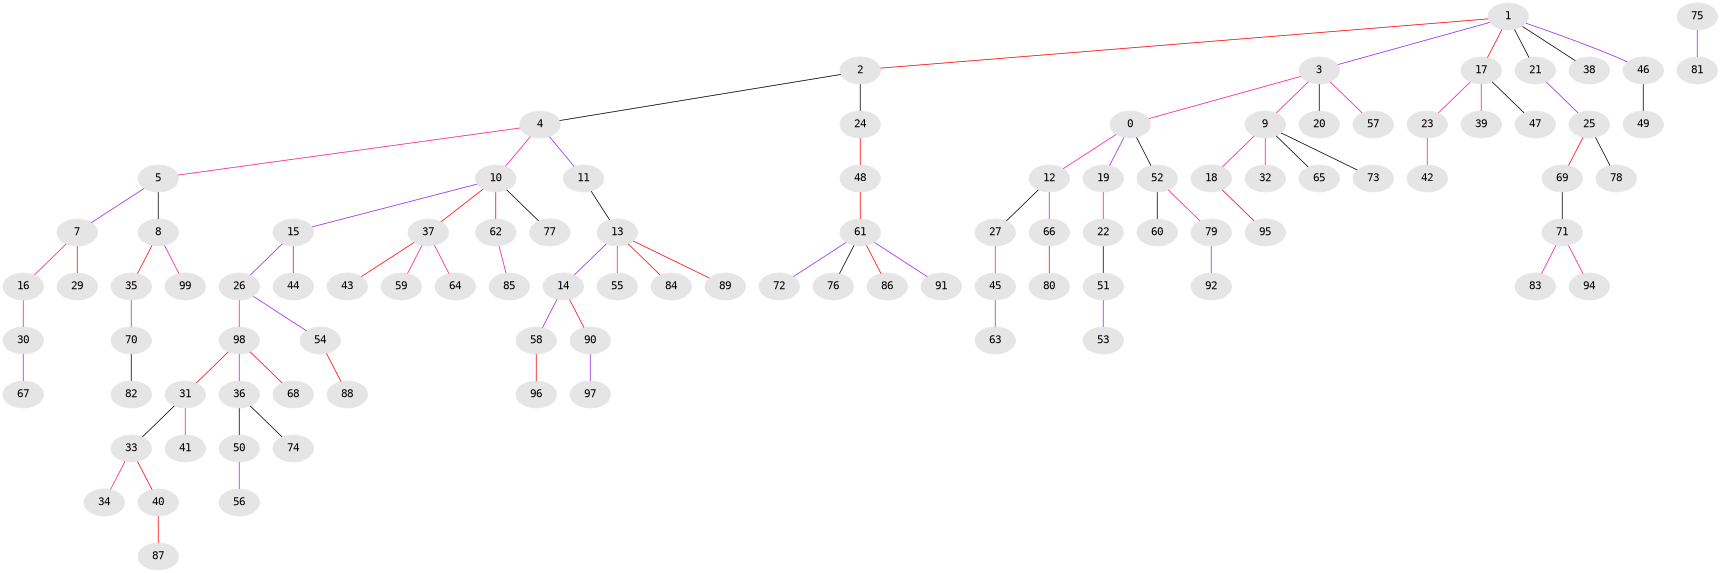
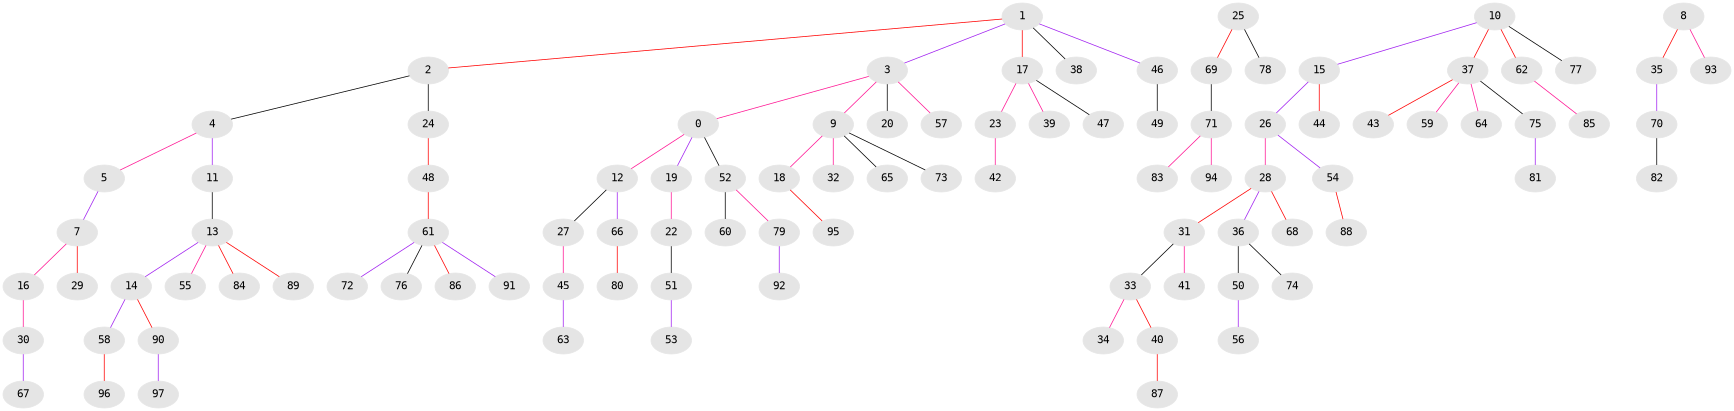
  graph {
    fontname="DejaVu Sans Mono"
    node [color=gray90 fontname="DejaVu Sans Mono" style=filled]
    edge [color=deeppink fontname="DejaVu Sans Mono"]
    1
    2
    3
    17
-   21
    38
    46
    4
    24
    n10 [label=0]
    9
    20
    57
    23
    39
    47
    25
    49
    5
    10
    11
    48
    12
    19
    52
    18
    32
    65
    73
    7
    8
    15
    37
    62
    77
    13
    16
    29
    35
-   93 [label=99]
+   93
    27
    66
    22
    60
    79
    30
    70
    95
    26
    44
    43
    59
    64
    75
    85
    14
    55
    84
    89
    45
    80
    58
    90
    96
    97
-   28 [label=98]
+   28
    54
    67
    42
    51
    69
    78
    53
    61
    71
    31
    36
    68
    88
    63
    33
    41
    50
    74
    34
    40
    87
    82
    56
    81
    72
    76
    86
    91
    92
    83
    94
    1 -- 2 [color=red]
    1 -- 3 [color=purple]
    1 -- 17 [color=red]
-   1 -- 21 [color=black]
    1 -- 38 [color=black]
    1 -- 46 [color=purple]
    2 -- 4 [color=black]
    2 -- 24 [color=black]
    3 -- n10
    3 -- 9
    3 -- 20 [color=black]
    3 -- 57
    17 -- 23
    17 -- 39
    17 -- 47 [color=black]
-   21 -- 25 [color=purple]
    46 -- 49 [color=black]
    4 -- 5
-   4 -- 10
    4 -- 11 [color=purple]
    24 -- 48 [color=red]
    n10 -- 12
    n10 -- 19 [color=purple]
    n10 -- 52 [color=black]
    9 -- 18
    9 -- 32
    9 -- 65 [color=black]
    9 -- 73 [color=black]
    23 -- 42
    25 -- 69 [color=red]
    25 -- 78 [color=black]
    5 -- 7 [color=purple]
-   5 -- 8 [color=black]
    10 -- 15 [color=purple]
    10 -- 37 [color=red]
    10 -- 62 [color=red]
    10 -- 77 [color=black]
    11 -- 13 [color=black]
    48 -- 61 [color=red]
    12 -- 27 [color=black]
    12 -- 66 [color=purple]
    19 -- 22
    52 -- 60 [color=black]
    52 -- 79
    18 -- 95 [color=red]
    7 -- 16
    7 -- 29 [color=red]
    8 -- 35 [color=red]
    8 -- 93
    15 -- 26 [color=purple]
    15 -- 44 [color=red]
    37 -- 43 [color=red]
    37 -- 59
    37 -- 64
+   37 -- 75 [color=black]
    62 -- 85
    13 -- 14 [color=purple]
    13 -- 55
    13 -- 84 [color=red]
    13 -- 89 [color=red]
    16 -- 30
    35 -- 70 [color=purple]
    27 -- 45
    66 -- 80 [color=red]
    22 -- 51 [color=black]
    79 -- 92 [color=purple]
    30 -- 67 [color=purple]
    70 -- 82 [color=black]
    26 -- 28
    26 -- 54 [color=purple]
    75 -- 81 [color=purple]
    14 -- 58 [color=purple]
    14 -- 90 [color=red]
    45 -- 63 [color=purple]
    58 -- 96 [color=red]
    90 -- 97 [color=purple]
    28 -- 31 [color=red]
    28 -- 36 [color=purple]
    28 -- 68 [color=red]
    54 -- 88 [color=red]
    51 -- 53 [color=purple]
    69 -- 71 [color=black]
    61 -- 72 [color=purple]
    61 -- 76 [color=black]
    61 -- 86 [color=red]
    61 -- 91 [color=purple]
    71 -- 83
    71 -- 94
    31 -- 33 [color=black]
    31 -- 41
    36 -- 50 [color=black]
    36 -- 74 [color=black]
    33 -- 34
    33 -- 40 [color=red]
    50 -- 56 [color=purple]
    40 -- 87 [color=red]
  }
